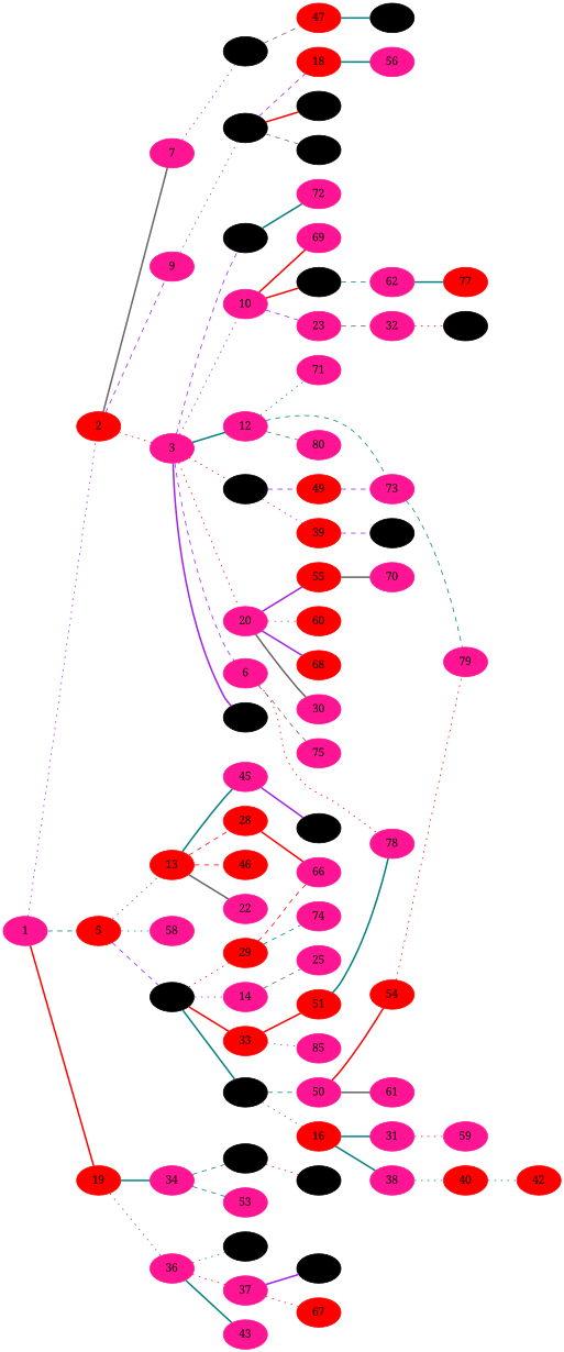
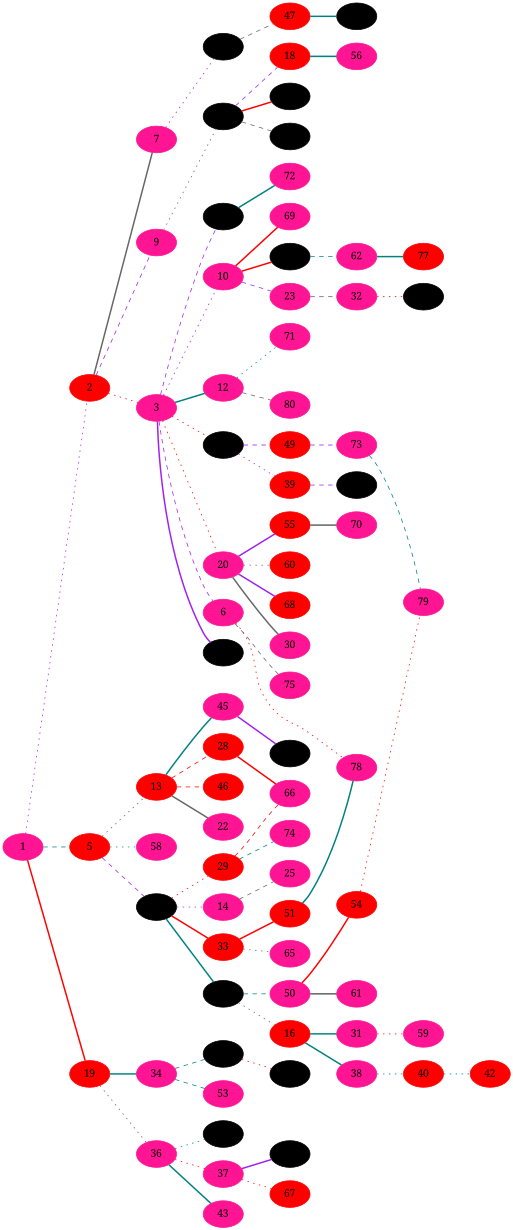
  graph {
    fontname="Noto Serif"
    rankdir=LR
    node [color=deeppink fontname="Noto Serif" style=filled]
    edge [color=teal fontname="Noto Serif" style=bold]
    2 [color=red]
    1
    5 [color=red]
    19 [color=red]
    3
    7
    9
    8 [color=black]
    13 [color=red]
    58
    34
    36
    4 [color=black]
    6
    10
    12
    17 [color=black]
    20
    24 [color=black]
    21 [color=black]
    11 [color=black]
    75
    78
    23
    27 [color=black]
    69
    71
    73
    80
    39 [color=red]
    49 [color=red]
    30
    55 [color=red]
    60 [color=red]
    68 [color=red]
    72
    14
    15 [color=black]
    29 [color=red]
    33 [color=red]
    22
    28 [color=red]
    45
    46 [color=red]
    47 [color=red]
    25
    16 [color=red]
    50
    66
    74
    51 [color=red]
-   65 [label=85]
+   65
    18 [color=red]
    26 [color=black]
    41 [color=black]
    32
    62
    56
    79
    63 [color=black]
    31
    38
    54 [color=red]
    61
    59
    40 [color=red]
    44 [color=black]
    52 [color=black]
    53
    37
    43
    64 [color=black]
    70
    57 [color=black]
    35 [color=black]
    77 [color=red]
    76 [color=black]
    48 [color=black]
    67 [color=red]
    42 [color=red]
    2 -- 3 [color=red style=dotted]
    2 -- 7 [color=gray40]
    2 -- 9 [color=purple style=dashed]
    1 -- 2 [color=purple style=dotted]
    1 -- 5 [style=dashed]
    1 -- 19 [color=red]
    5 -- 8 [color=purple style=dashed]
    5 -- 13 [color=gray40 style=dotted]
    5 -- 58 [style=dotted]
    19 -- 34
    19 -- 36 [color=gray40 style=dotted]
    3 -- 4 [color=purple]
    3 -- 6 [color=purple style=dashed]
    3 -- 10 [color=purple style=dotted]
    3 -- 12
    3 -- 17 [color=red style=dotted]
    3 -- 20 [color=red style=dotted]
    3 -- 24 [color=purple style=dashed]
    7 -- 21 [color=purple style=dotted]
    9 -- 11 [color=gray40 style=dotted]
    8 -- 14 [color=purple style=dotted]
    8 -- 15
    8 -- 29 [color=red style=dotted]
    8 -- 33 [color=red]
    13 -- 22 [color=gray40]
    13 -- 28 [color=red style=dashed]
    13 -- 45
    13 -- 46 [color=red style=dashed]
    34 -- 52 [style=dashed]
    34 -- 53 [style=dashed]
    36 -- 37 [color=red style=dotted]
    36 -- 43
    36 -- 64 [style=dotted]
    6 -- 75 [color=gray40 style=dashed]
    6 -- 78 [color=red style=dotted]
    10 -- 23 [color=purple style=dashed]
    10 -- 27 [color=red]
    10 -- 69 [color=red]
    12 -- 71 [style=dotted]
-   12 -- 73 [style=dashed]
    12 -- 80 [color=gray40 style=dashed]
    17 -- 39 [color=purple style=dotted]
    17 -- 49 [color=purple style=dashed]
    20 -- 30 [color=gray40]
    20 -- 55 [color=purple]
    20 -- 60 [color=gray40 style=dotted]
    20 -- 68 [color=purple]
    24 -- 72
    21 -- 47 [color=gray40 style=dashed]
    11 -- 18 [color=purple style=dashed]
    11 -- 26 [color=red]
    11 -- 41 [color=gray40 style=dashed]
    23 -- 32 [color=gray40 style=dashed]
    27 -- 62 [style=dashed]
    73 -- 79 [style=dashed]
    39 -- 44 [color=purple style=dashed]
    49 -- 73 [color=purple style=dashed]
    55 -- 70 [color=gray40]
    14 -- 25 [color=gray40 style=dashed]
    15 -- 16 [color=gray40 style=dotted]
    15 -- 50 [style=dashed]
    29 -- 66 [color=red style=dashed]
    29 -- 74 [style=dashed]
    33 -- 51 [color=red]
    33 -- 65 [color=gray40 style=dotted]
    28 -- 66 [color=red]
    45 -- 63 [color=purple]
    47 -- 57
    16 -- 31
    16 -- 38
    50 -- 54 [color=red]
    50 -- 61 [color=gray40]
    51 -- 78
    18 -- 56
    32 -- 35 [color=red style=dotted]
    62 -- 77
    31 -- 59 [color=red style=dotted]
    38 -- 40 [style=dotted]
    54 -- 79 [color=red style=dotted]
    40 -- 42 [style=dotted]
    52 -- 76 [color=red style=dotted]
    37 -- 48 [color=purple]
    37 -- 67 [color=red style=dotted]
  }
